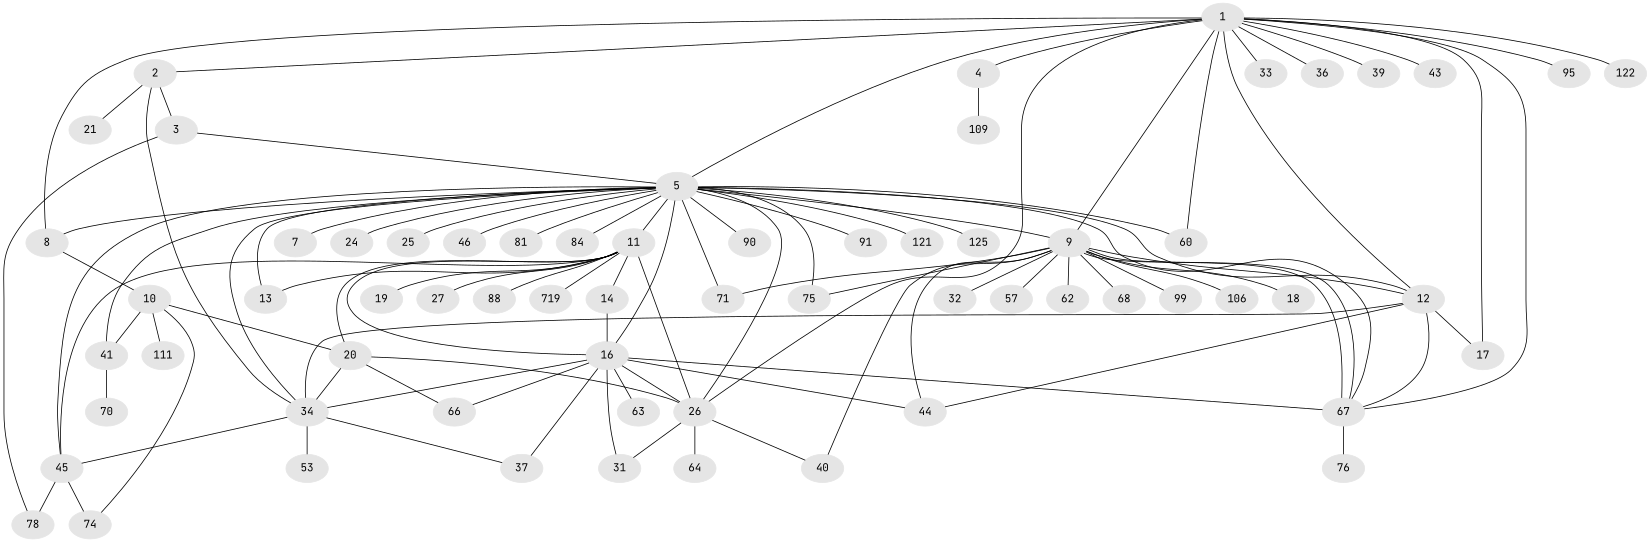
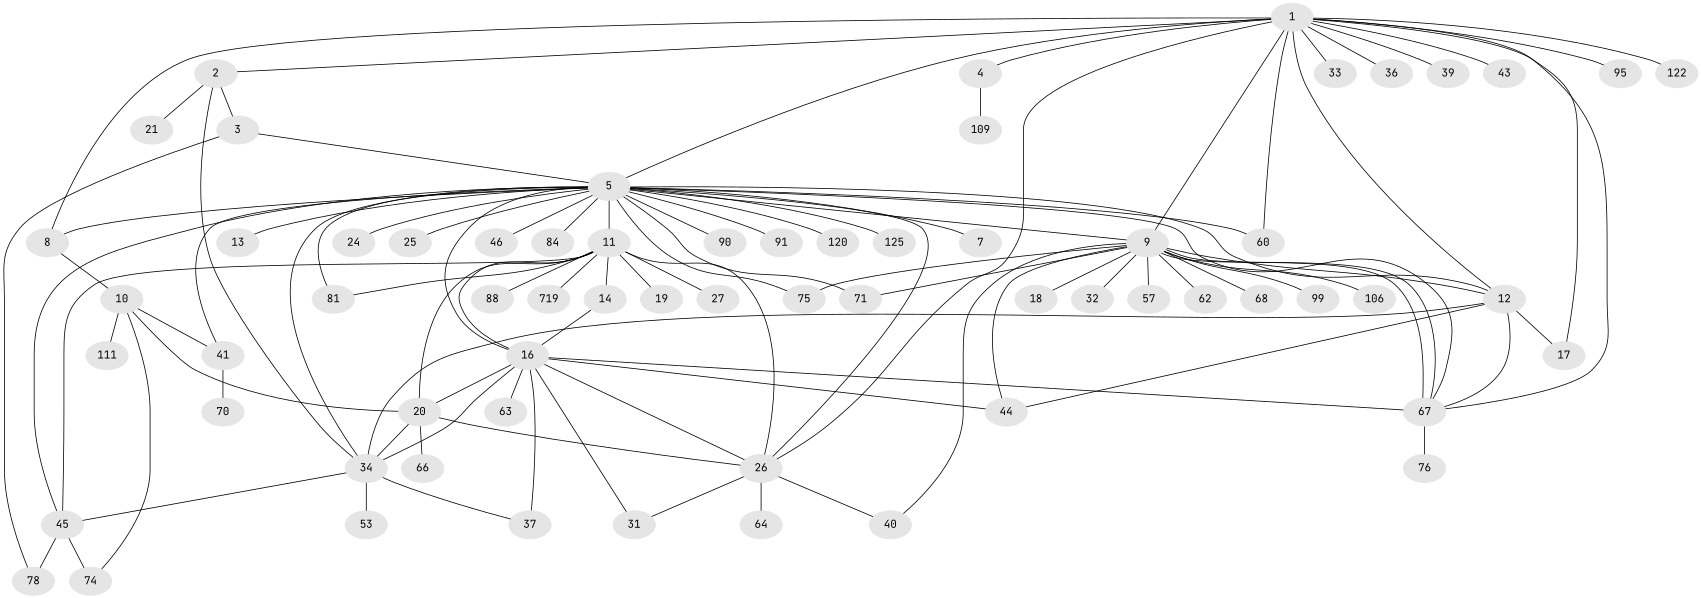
  graph {
    fontname="JetBrains Mono"
    node [color=gray90 fontname="JetBrains Mono" style=filled]
    edge [fontname="JetBrains Mono"]
    1
    2
    4
    5 [super="+65+77+6+22"]
    8
    9
    12 [super="+15"]
    17
    26 [super="+30"]
    33
    36
    39
    43
    60 [super="+128"]
    67 [super="+96+107+103+114"]
    95
    122
    3
    21
    34 [super="+35"]
    109
    7
    11
    13
    16 [super="+52+38+49+23+61+29"]
    24
    25
    41
    n29 [label=45 super="+51+98+72"]
    46 [super="+58+73"]
    71
    75
    81 [super="+121"]
    84 [super="+108"]
    90
    91
-   120 [label=121]
+   120
    125
    10
    18
    32
    40
    44 [super="+112+54"]
    57
    62
    68 [super="+127+113"]
    n47 [label=99]
    106
    31
    64
    76
    78
    37
    53 [super="+124"]
    20 [super="+69+47+86+118+104+131"]
    14
    19
    27
    88
    n60 [label=719]
    63
    70 [super="+89"]
    74
    111
    66
    1 -- 2
    1 -- 4
    1 -- 5 [weight=2]
    1 -- 8
    1 -- 9
    1 -- 12
    1 -- 17
    1 -- 26
    1 -- 33
    1 -- 36
    1 -- 39
    1 -- 43
    1 -- 60
    1 -- 67
    1 -- 95
    1 -- 122
    2 -- 3
    2 -- 21
    2 -- 34
    4 -- 109
    5 -- 8
    5 -- 9
    5 -- 12
    5 -- 26
    5 -- 60
    5 -- 67
    5 -- 34 [weight=2]
    5 -- 7
    5 -- 11
    5 -- 13
    5 -- 16 [weight=2]
    5 -- 24
    5 -- 25
    5 -- 41
    5 -- n29 [weight=2]
    5 -- 46
    5 -- 71
    5 -- 75 [weight=2]
    5 -- 81
    5 -- 84
    5 -- 90
    5 -- 91
    5 -- 120
    5 -- 125
    8 -- 10
    9 -- 12
    9 -- 67
    9 -- 67
    9 -- 71
    9 -- 75
    9 -- 18
    9 -- 32
    9 -- 40
    9 -- 44
    9 -- 57
    9 -- 62
    9 -- 68
    9 -- n47
    9 -- 106
    12 -- 17
    12 -- 67
    12 -- 34
    12 -- 44
    26 -- 40
    26 -- 31
    26 -- 64
    67 -- 76
    3 -- 5
    3 -- 78
    34 -- n29
    34 -- 37
    34 -- 53
    11 -- 26
    11 -- 16
    11 -- n29
-   11 -- 13
+   11 -- 81
    11 -- 20
    11 -- 14
    11 -- 19
    11 -- 27
    11 -- 88
    11 -- n60
    16 -- 26
    16 -- 67 [weight=2]
    16 -- 34 [weight=2]
    16 -- 44
    16 -- 31
    16 -- 37
-   16 -- 66
+   16 -- 20
    16 -- 63
    41 -- 70
    n29 -- 78
    n29 -- 74
    10 -- 41
    10 -- 20
    10 -- 74
    10 -- 111
    20 -- 26
    20 -- 34
    20 -- 66
    14 -- 16
  }
